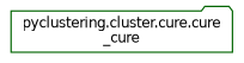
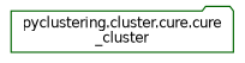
  digraph {
    rankdir=LR
-   n1 [color=darkgreen fillcolor=white fontname=Helvetica fontsize=10 height=0.2 label="pyclustering.cluster.cure.cure\l_cure" shape=folder style=filled width=0.4]
+   n1 [color=darkgreen fillcolor=white fontname=Helvetica fontsize=10 height=0.2 label="pyclustering.cluster.cure.cure\l_cluster" shape=folder style=filled width=0.4]
  }
